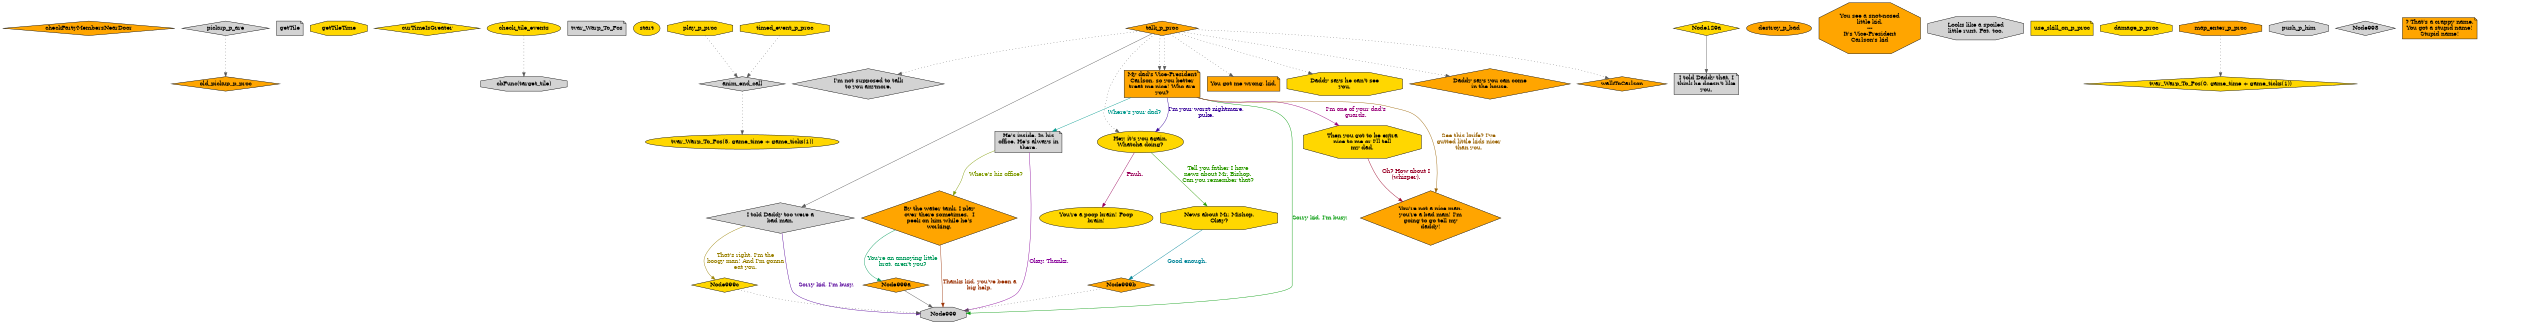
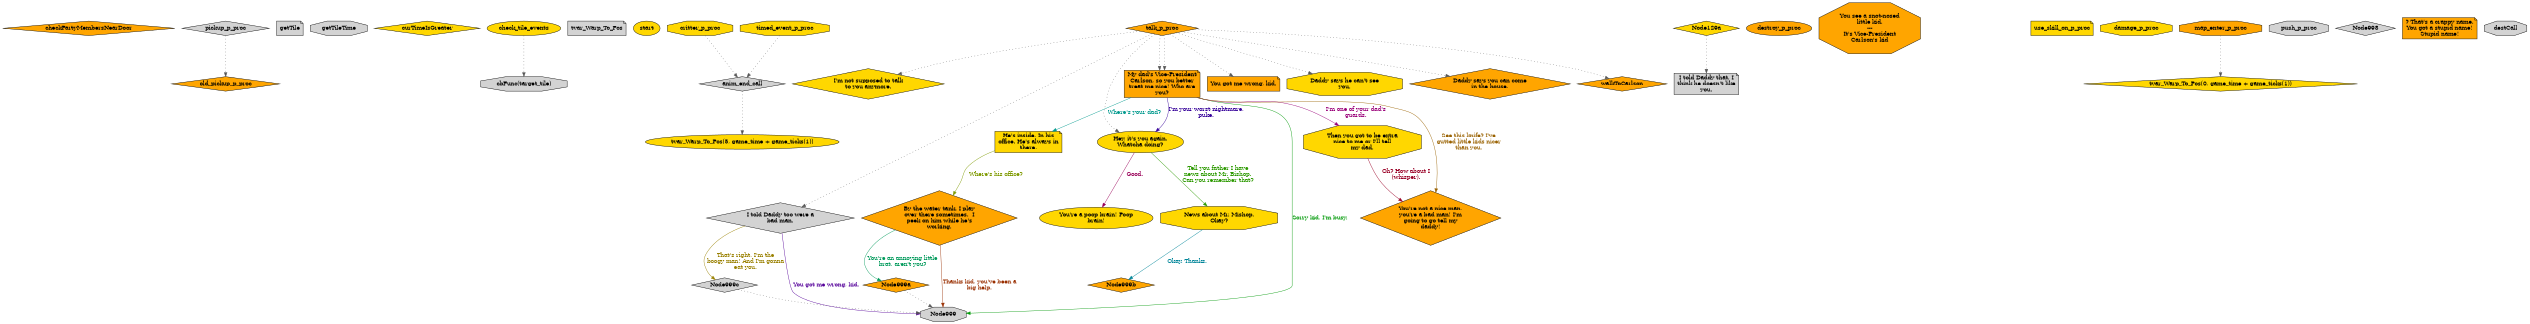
  digraph {
    node [color="#000000" fillcolor=gold shape=diamond style=filled]
    edge [color="#555555" style=dotted]
    checkPartyMembersNearDoor [fillcolor=orange]
    old_pickup_p_proc [fillcolor=orange]
-   pickup_p_proc [fillcolor=lightgrey label=pickup_p_are]
+   pickup_p_proc [fillcolor=lightgrey]
    getTile [fillcolor=lightgrey shape=note]
-   getTileTime [shape=octagon]
+   getTileTime [fillcolor=lightgrey shape=octagon]
    curTimeIsGreater
    check_tile_events [shape=ellipse]
    "cbFunc(target_tile)" [fillcolor=lightgrey shape=octagon color=""]
    tvar_Warp_To_Pos [fillcolor=lightgrey shape=note]
    start [shape=ellipse]
-   critter_p_proc [shape=octagon label=play_p_proc]
+   critter_p_proc [shape=octagon]
    anim_end_call [fillcolor=lightgrey]
    "tvar_Warp_To_Pos(5, game_time + game_ticks(1))" [shape=ellipse color=""]
    talk_p_proc [fillcolor=orange]
-   n15 [fillcolor=lightgrey label="I'm not supposed to talk\nto you anymore."]
+   n15 [label="I'm not supposed to talk\nto you anymore."]
    n16 [fillcolor=orange label="My dad's Vice-President\nCarlson, so you better\ntreat me nice! Who are\nyou?" shape=note]
    n17 [fillcolor=orange label="You got me wrong, kid." shape=note]
    n18 [fillcolor=lightgrey label="I told Daddy too were a\nbad man."]
    n19 [label="Daddy says he can't see\nyou." shape=octagon]
    n20 [fillcolor=orange label="Daddy says you can come\nin the house."]
    n21 [label="Hey, it's you again.\nWhatcha doing?" shape=ellipse]
    walkToCarlson [fillcolor=orange]
    Node999 [fillcolor=lightgrey shape=octagon]
    n24 [label="Then you got to be extra\nnice to me or I'll tell\nmy dad." shape=octagon]
-   n25 [fillcolor=lightgrey label="He's inside. In his\noffice. He's always in\nthere." shape=note]
+   n25 [label="He's inside. In his\noffice. He's always in\nthere." shape=note]
    n26 [fillcolor=orange label="You're not a nice man,\nyou're a bad man! I'm\ngoing to go tell my\ndaddy!"]
-   Node999c
+   Node999c [fillcolor=lightgrey]
    n28 [label="News about Mr. Mishop.\nOkay?" shape=octagon]
    n29 [label="You're a poop brain! Poop\nbrain!" shape=ellipse]
    n30 [fillcolor=orange label="By the water tank. I play\nover there sometimes.  I\npeek on him while he's\nworking."]
    n31 [fillcolor=lightgrey label="I told Daddy that. I\nthink he doesn't like\nyou." shape=note]
    Node129a
    Node999b [fillcolor=orange]
-   destroy_p_proc [fillcolor=orange shape=ellipse label=destroy_p_bad]
+   destroy_p_proc [fillcolor=orange shape=ellipse]
    n35 [fillcolor=orange label="You see a snot-nosed\nlittle kid.\n---\nIt's Vice-President\nCarlson's kid" shape=octagon]
-   n36 [fillcolor=lightgrey label="Looks like a spoiled\nlittle runt. Fat, too." shape=octagon]
    use_skill_on_p_proc [shape=note]
    damage_p_proc [shape=octagon]
    map_enter_p_proc [fillcolor=orange shape=octagon]
    "tvar_Warp_To_Pos(0, game_time + game_ticks(1))" [color=""]
-   push_p_proc [fillcolor=lightgrey shape=octagon label=push_p_him]
+   push_p_proc [fillcolor=lightgrey shape=octagon]
    Node998 [fillcolor=lightgrey]
    Node999a [fillcolor=orange]
    n44 [fillcolor=orange label="? That's a crappy name.\nYou got a stupid name!\nStupid name!" shape=note]
+   destCall [fillcolor=lightgrey shape=octagon]
    timed_event_p_proc [shape=octagon]
    pickup_p_proc -> old_pickup_p_proc
    check_tile_events -> "cbFunc(target_tile)"
    critter_p_proc -> anim_end_call
    anim_end_call -> "tvar_Warp_To_Pos(5, game_time + game_ticks(1))"
    talk_p_proc -> n15
    talk_p_proc -> n16
    talk_p_proc -> n16
    talk_p_proc -> n17
-   talk_p_proc -> n18 [style=solid]
+   talk_p_proc -> n18
    talk_p_proc -> n19
    talk_p_proc -> n20
    talk_p_proc -> n21
    talk_p_proc -> walkToCarlson
    n16 -> n21 [color="#340099" fontcolor="#340099" label="I'm your worst nightmare,\npuke." style=""]
    n16 -> Node999 [color="#009907" fontcolor="#009907" label="Sorry kid, I'm busy." style=""]
    n16 -> n24 [color="#990078" fontcolor="#990078" label="I'm one of your dad's\nguards." style=""]
    n16 -> n25 [color="#00998D" fontcolor="#00998D" label="Where's your dad?" style=""]
    n16 -> n26 [color="#996100" fontcolor="#996100" label="See this knife? I've\ngutted little kids nicer\nthan you." style=""]
-   n18 -> Node999 [color="#540099" fontcolor="#540099" label="Sorry kid, I'm busy." style=""]
+   n18 -> Node999 [color="#540099" fontcolor="#540099" label="You got me wrong, kid." style=""]
    n18 -> Node999c [color="#998000" fontcolor="#998000" label="That's right, I'm the\nboogy man! And I'm gonna\neat you." style=""]
    n21 -> n28 [color="#2C9900" fontcolor="#2C9900" label="Tell you father I have\nnews about Mr. Bishop.\nCan you remember that?" style=""]
-   n21 -> n29 [color="#990058" fontcolor="#990058" label="Fnuh." style=""]
+   n21 -> n29 [color="#990058" fontcolor="#990058" label="Good." style=""]
    n24 -> n26 [color="#990025" fontcolor="#990025" label="Oh? How about I\n(whisper)." style=""]
-   n25 -> Node999 [color="#870099" fontcolor="#870099" label="Okay. Thanks." style=""]
    n25 -> n30 [color="#7E9900" fontcolor="#7E9900" label="Where's his office?" style=""]
    Node999c -> Node999
-   n28 -> Node999b [color="#008599" fontcolor="#008599" label="Good enough." style=""]
+   n28 -> Node999b [color="#008599" fontcolor="#008599" label="Okay. Thanks." style=""]
    n30 -> Node999 [color="#992E00" fontcolor="#992E00" label="Thanks kid, you've been a\nbig help." style=""]
    n30 -> Node999a [color="#00995A" fontcolor="#00995A" label="You're an annoying little\nbrat, aren't you?" style=""]
-   Node129a -> n31 [style=solid]
-   Node999b -> Node999
+   Node129a -> n31
    map_enter_p_proc -> "tvar_Warp_To_Pos(0, game_time + game_ticks(1))"
-   Node999a -> Node999 [style=solid]
+   Node999a -> Node999
    timed_event_p_proc -> anim_end_call
  }
